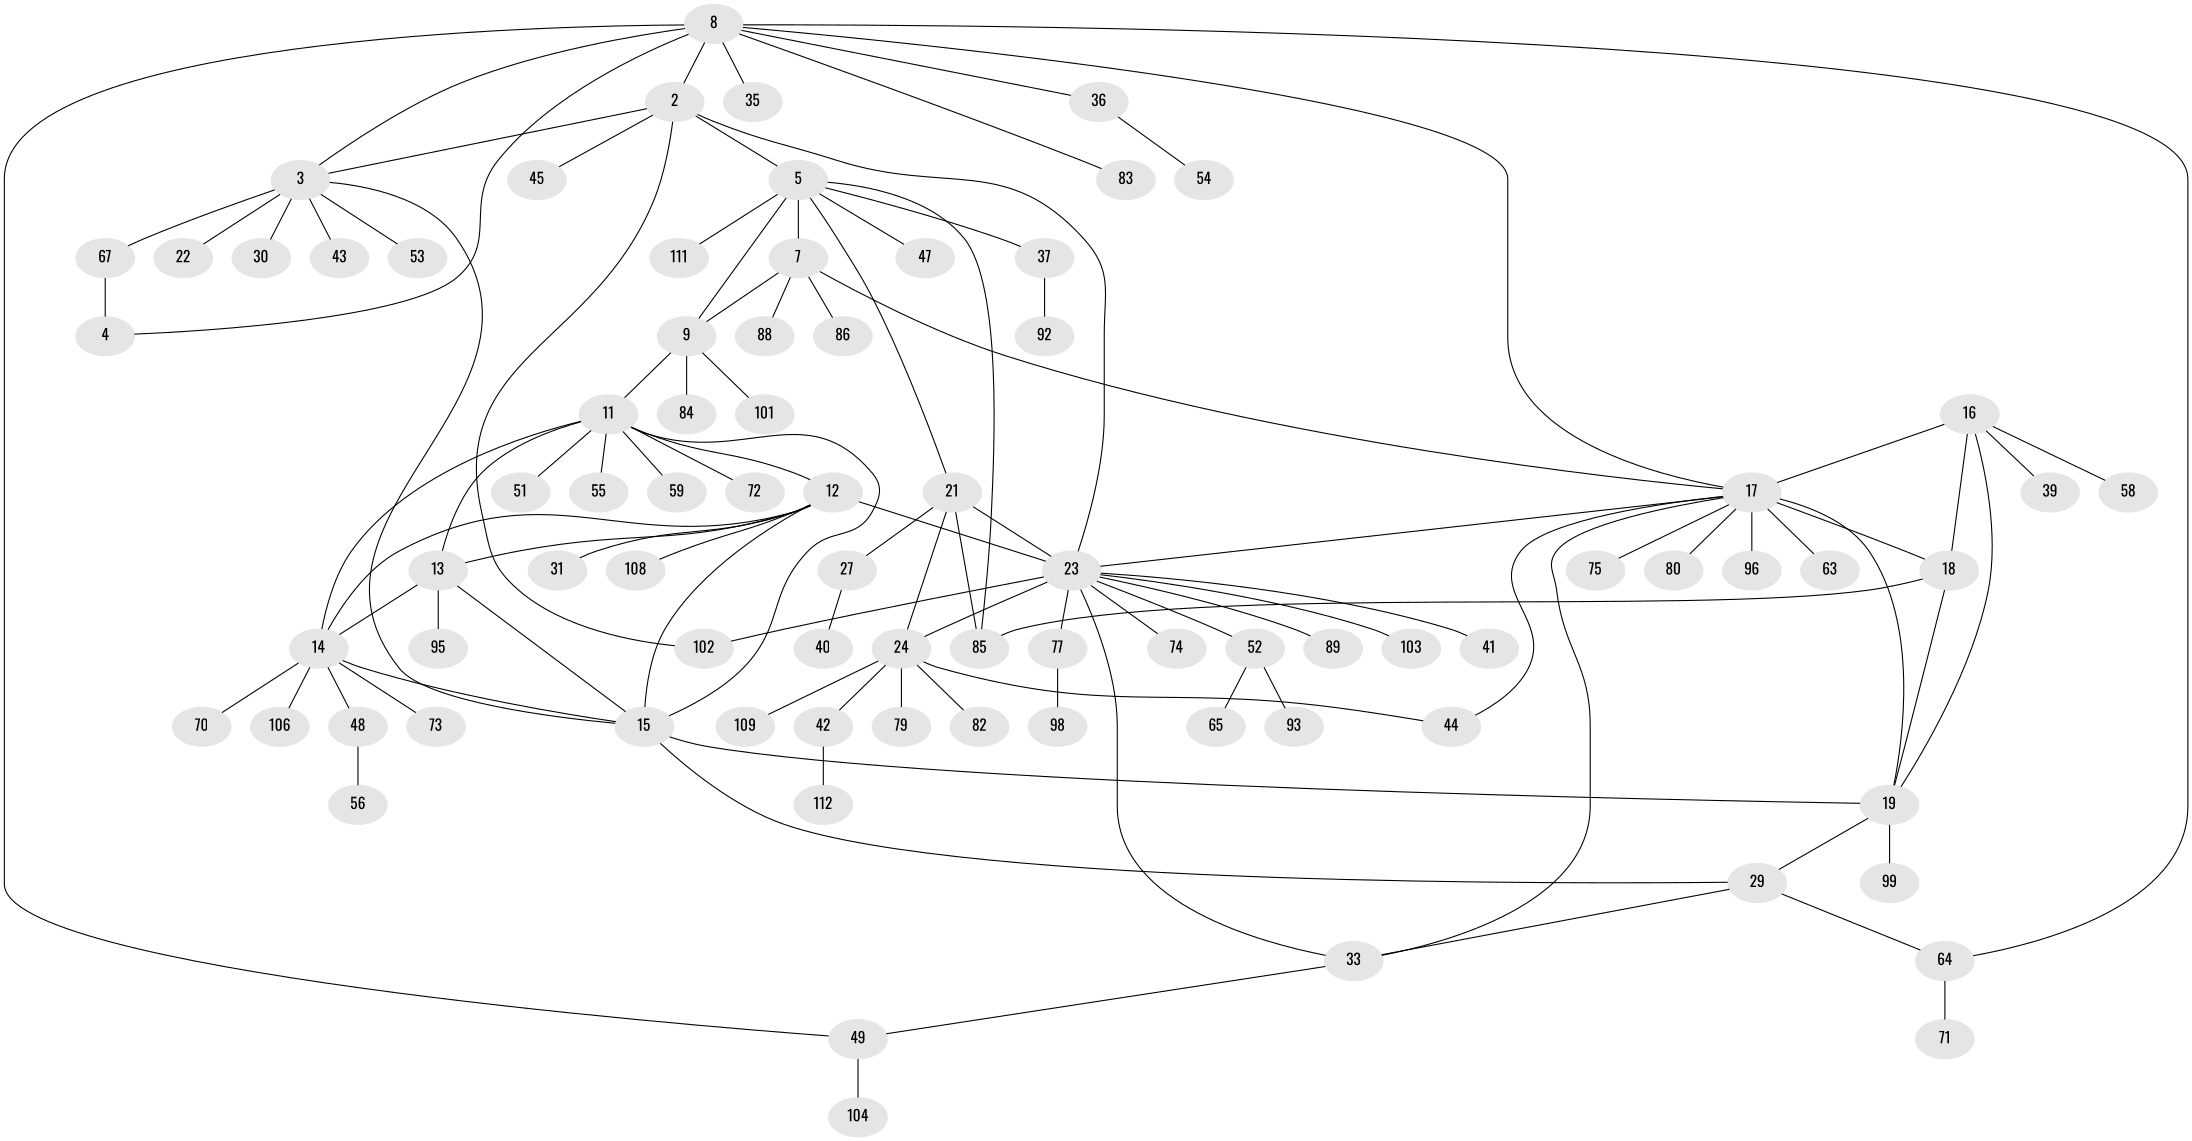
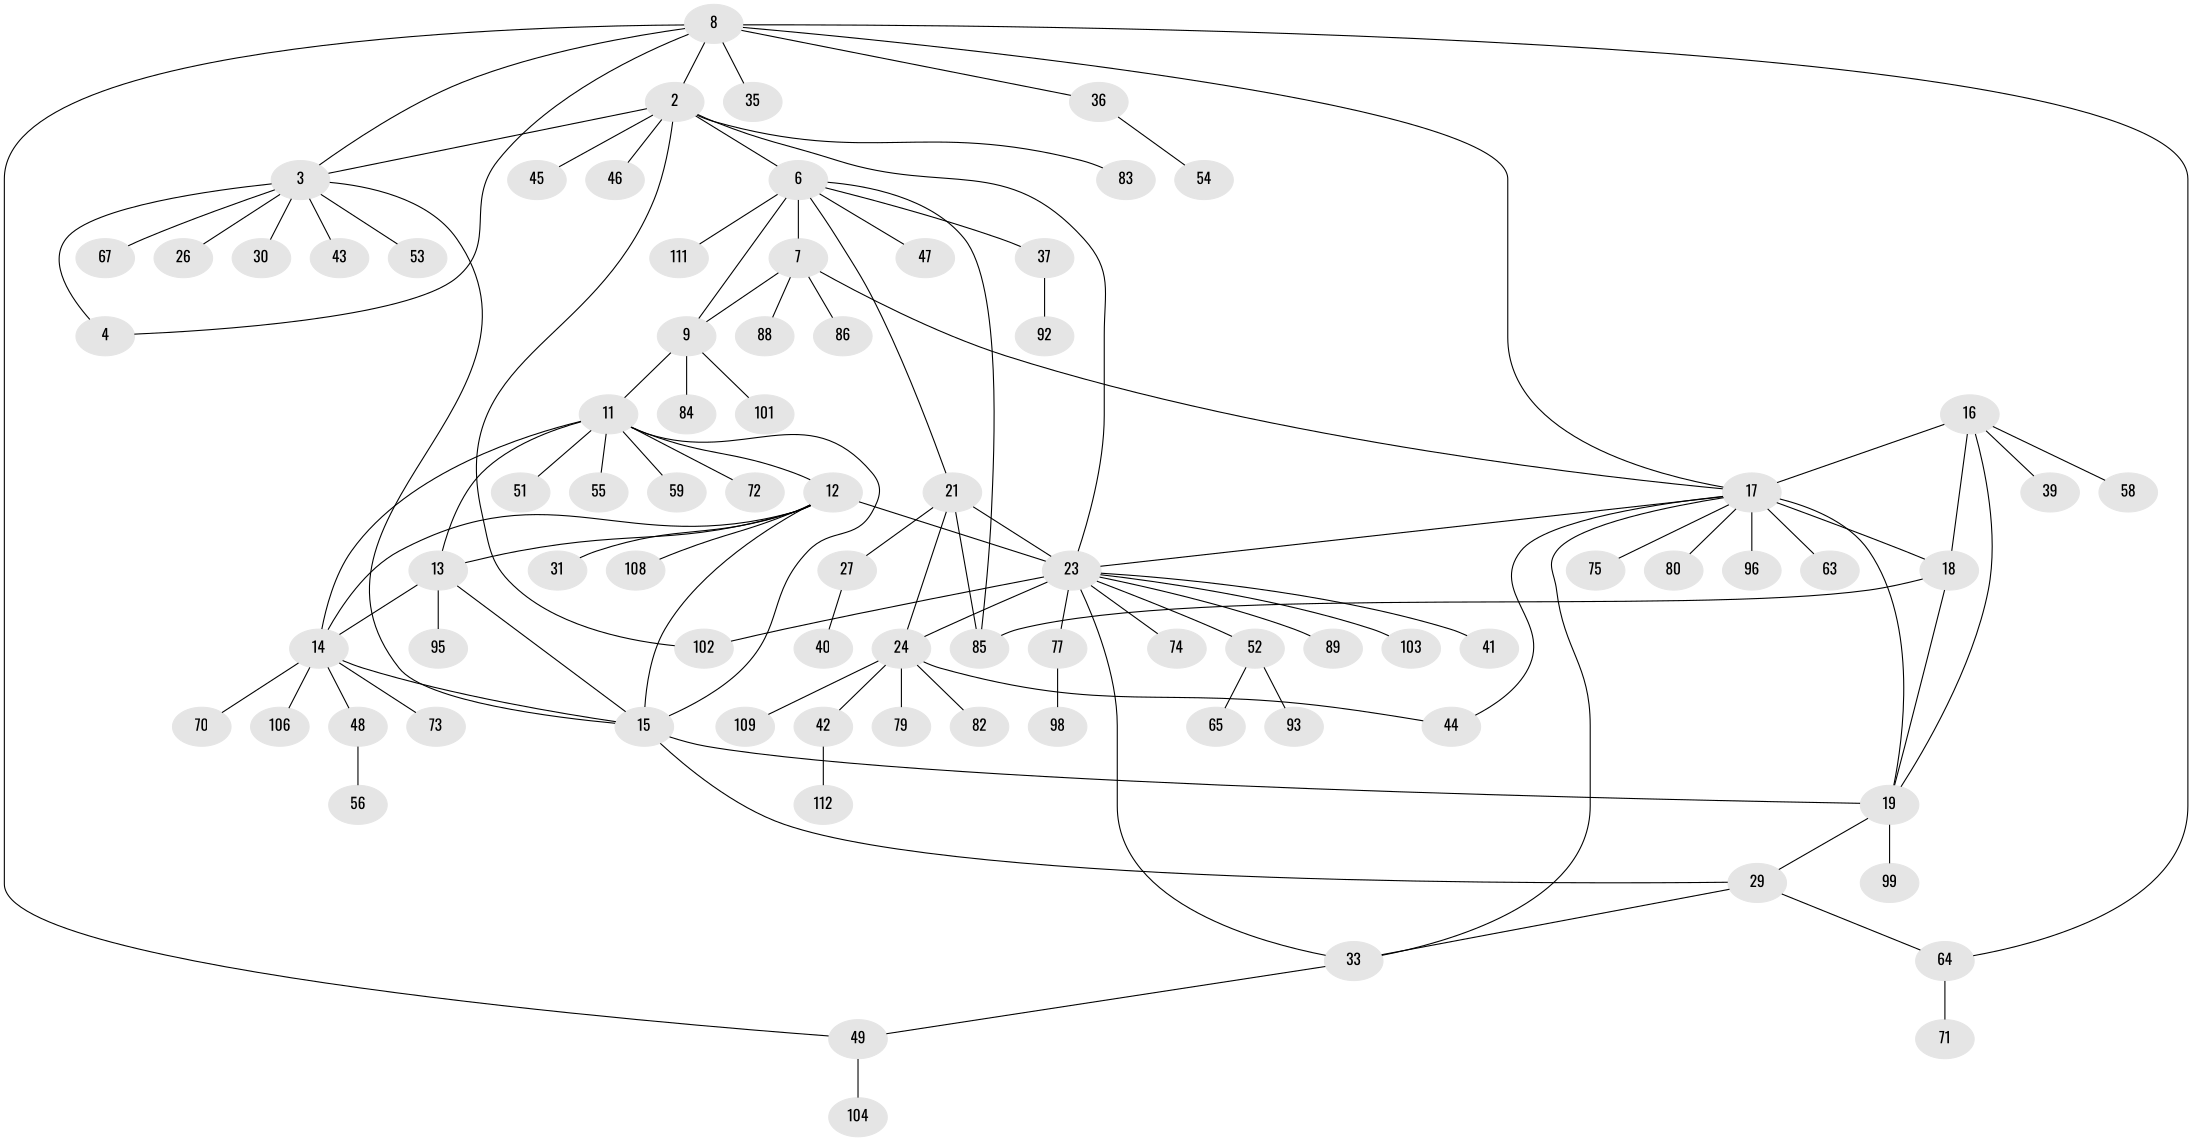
  graph {
    fontname=Oswald
    node [color=gray90 fontname=Oswald style=filled]
    edge [fontname=Oswald]
    n1 [label=8 super="+32"]
    2 [super="+34"]
    3 [super="+62"]
    4 [super="+5"]
    17 [super="+20"]
    35
    36 [super="+38"]
    49 [super="+87"]
    64
    83
-   6 [super="+10" label=5]
+   6 [super="+10"]
    23 [super="+25"]
    45
+   46
    102
    15
-   26 [label=22]
+   26
    30
    43
    53
    67
    19 [super="+50"]
    18
    33 [super="+60"]
    44
    63
    75
    80 [super="+110"]
    96
    54 [super="+57"]
    104
    71
    7 [super="+8"]
    9 [super="+81"]
    21 [super="+22"]
    37
    47 [super="+69"]
    85 [super="+94"]
    111
    24 [super="+90"]
    41
    52 [super="+97"]
    74
    77
    89
    103
    29 [super="+70"]
    86
    88
    11 [super="+105"]
    84
    101
    27
    92
    12 [super="+61"]
    13 [super="+68"]
    14 [super="+28"]
    51
    55 [super="+107"]
    59
    72
    31
    108
    95
    48
    73
    n67 [label=70]
    106
    56
    99 [super="+100"]
    16 [super="+76"]
    39
    58
    42
    79
    82 [super="+91"]
    109
    40
    65
    93
    98
    112
    n1 -- 2
    n1 -- 3
    n1 -- 4 [weight=2]
    n1 -- 17
    n1 -- 35
    n1 -- 36
    n1 -- 49
    n1 -- 64
-   n1 -- 83
+   2 -- 83
    2 -- 3
    2 -- 6
    2 -- 23
    2 -- 45
+   2 -- 46
    2 -- 102
-   67 -- 4 [weight=2]
+   3 -- 4 [weight=2]
    3 -- 15
    3 -- 26
    3 -- 30
    3 -- 43
    3 -- 53
    3 -- 67
    17 -- 23
    17 -- 19 [weight=2]
    17 -- 18 [weight=2]
    17 -- 33
    17 -- 44
    17 -- 63
    17 -- 75
    17 -- 80
    17 -- 96
    36 -- 54
    49 -- 104
    64 -- 71
    6 -- 7 [weight=4]
    6 -- 9 [weight=2]
    6 -- 21
    6 -- 37
    6 -- 47
    6 -- 85
    6 -- 111
    23 -- 102
    23 -- 33
    23 -- 24 [weight=2]
    23 -- 41
    23 -- 52
    23 -- 74
    23 -- 77
    23 -- 89
    23 -- 103
    15 -- 19
    15 -- 29
    19 -- 29
    19 -- 99
    18 -- 19
    18 -- 85
    33 -- 49
    7 -- 17
    7 -- 9 [weight=2]
    7 -- 86
    7 -- 88
    9 -- 11
    9 -- 84
    9 -- 101
    21 -- 23 [weight=4]
    21 -- 85
    21 -- 24 [weight=2]
    21 -- 27
    37 -- 92
    24 -- 44
    24 -- 42
    24 -- 79
    24 -- 82
    24 -- 109
    52 -- 65
    52 -- 93
    77 -- 98
    29 -- 64
    29 -- 33
    11 -- 15
    11 -- 12
    11 -- 13
    11 -- 14
    11 -- 51
    11 -- 55
    11 -- 59
    11 -- 72
    27 -- 40
    12 -- 23
    12 -- 15
    12 -- 13
    12 -- 14
    12 -- 31
    12 -- 108
    13 -- 15
    13 -- 14
    13 -- 95
    14 -- 15
    14 -- 48
    14 -- 73
    14 -- n67
    14 -- 106
    48 -- 56
    16 -- 17 [weight=2]
    16 -- 19
    16 -- 18
    16 -- 39
    16 -- 58
    42 -- 112
  }
